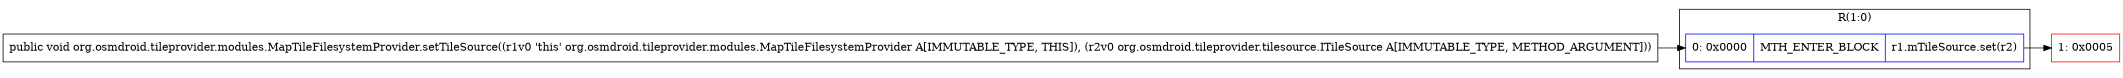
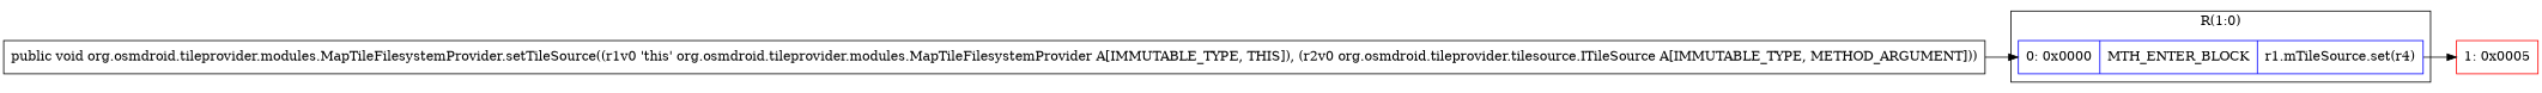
  digraph {
    rankdir=LR
    node [shape=record]
-   n1 [color=blue label="{0\:\ 0x0000|MTH_ENTER_BLOCK\l|r1.mTileSource.set(r2)\l}"]
+   n1 [color=blue label="{0\:\ 0x0000|MTH_ENTER_BLOCK\l|r1.mTileSource.set(r4)\l}"]
    n2 [color=red label="{1\:\ 0x0005}"]
    n3 [label="{public void org.osmdroid.tileprovider.modules.MapTileFilesystemProvider.setTileSource((r1v0 'this' org.osmdroid.tileprovider.modules.MapTileFilesystemProvider A[IMMUTABLE_TYPE, THIS]), (r2v0 org.osmdroid.tileprovider.tilesource.ITileSource A[IMMUTABLE_TYPE, METHOD_ARGUMENT])) }"]
    subgraph cluster_1 {
      label="R(1:0)"
      n1
    }
    n1 -> n2
    n3 -> n1
  }
